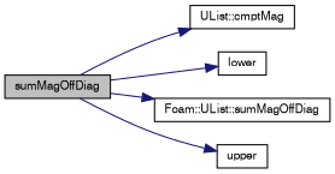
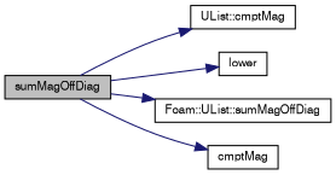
  digraph {
    rankdir=LR
    node [color=black fontname=FreeSans fontsize=10 shape=record]
    edge [color=midnightblue fontname=FreeSans fontsize=10 labelfontname=FreeSans labelfontsize=10 style=solid]
    n1 [fillcolor=grey75 fontcolor=black height=0.2 label=sumMagOffDiag style=filled width=0.4]
    n2 [height=0.2 label="UList::cmptMag" width=0.4]
    n3 [height=0.2 label=lower width=0.4]
    n4 [height=0.2 label="Foam::UList::sumMagOffDiag" width=0.4]
-   n5 [height=0.2 label=upper width=0.4]
+   n5 [height=0.2 label=cmptMag width=0.4]
    n1 -> n2
    n1 -> n3
    n1 -> n4
    n1 -> n5
  }
